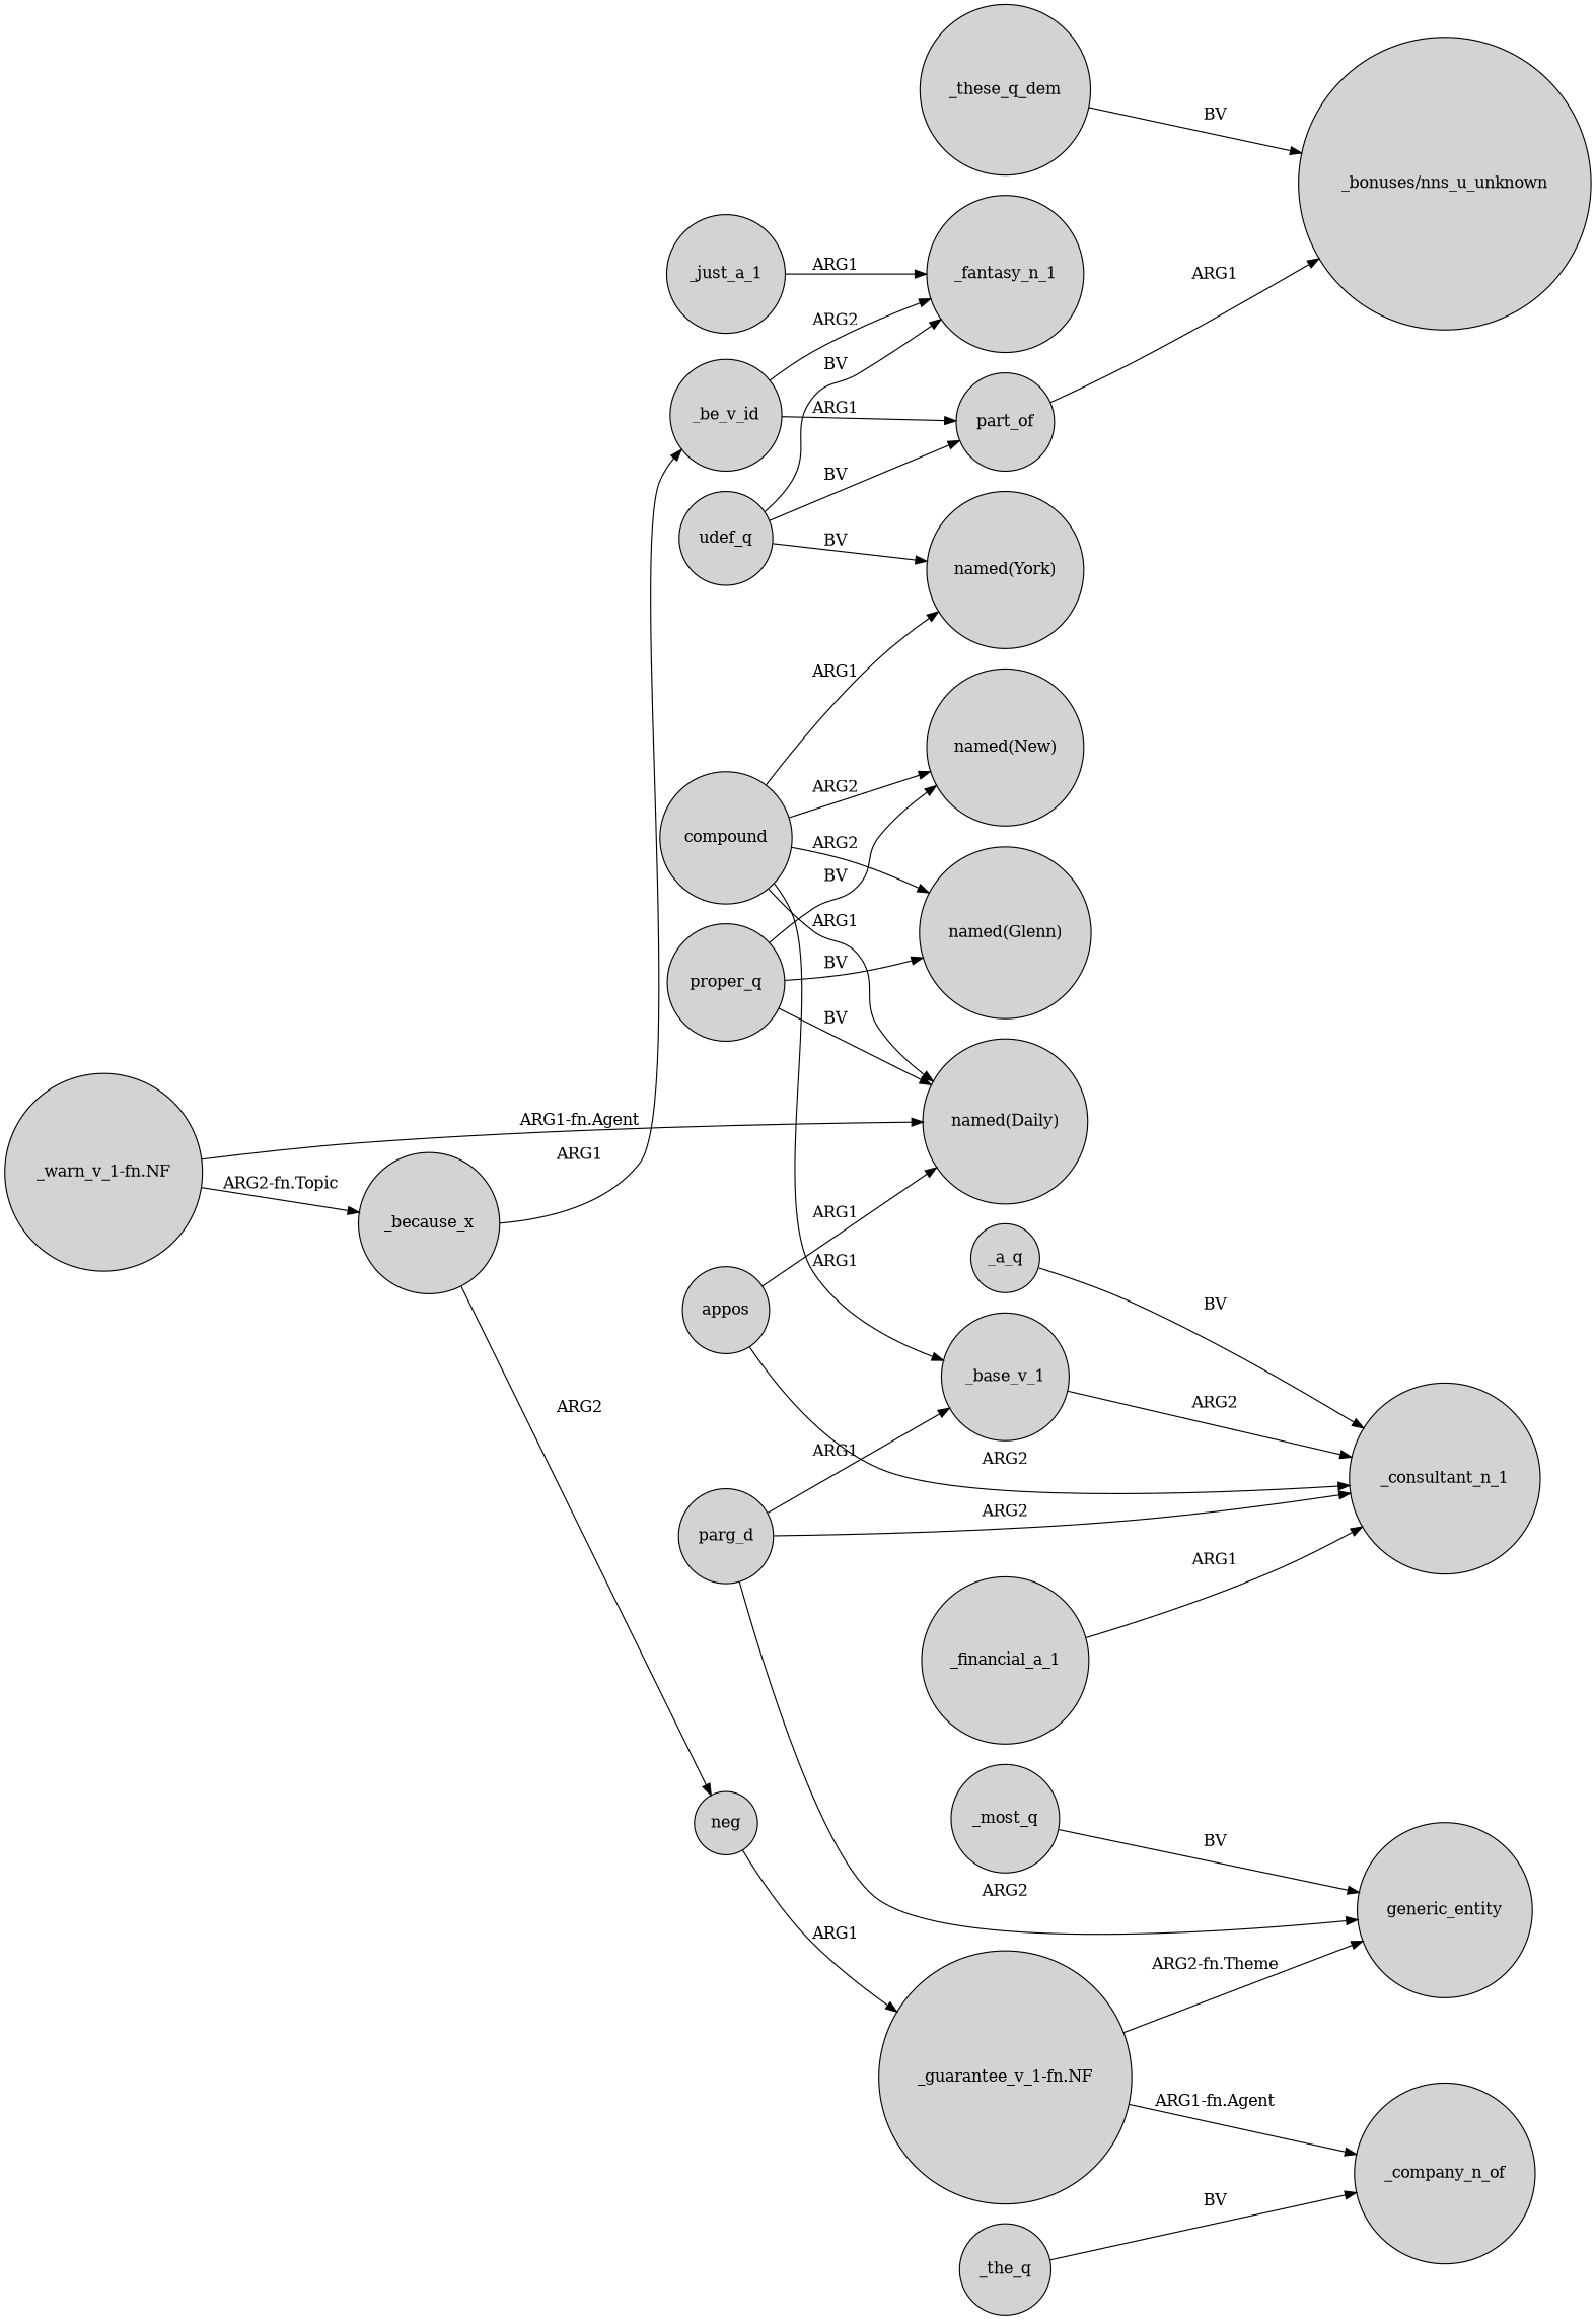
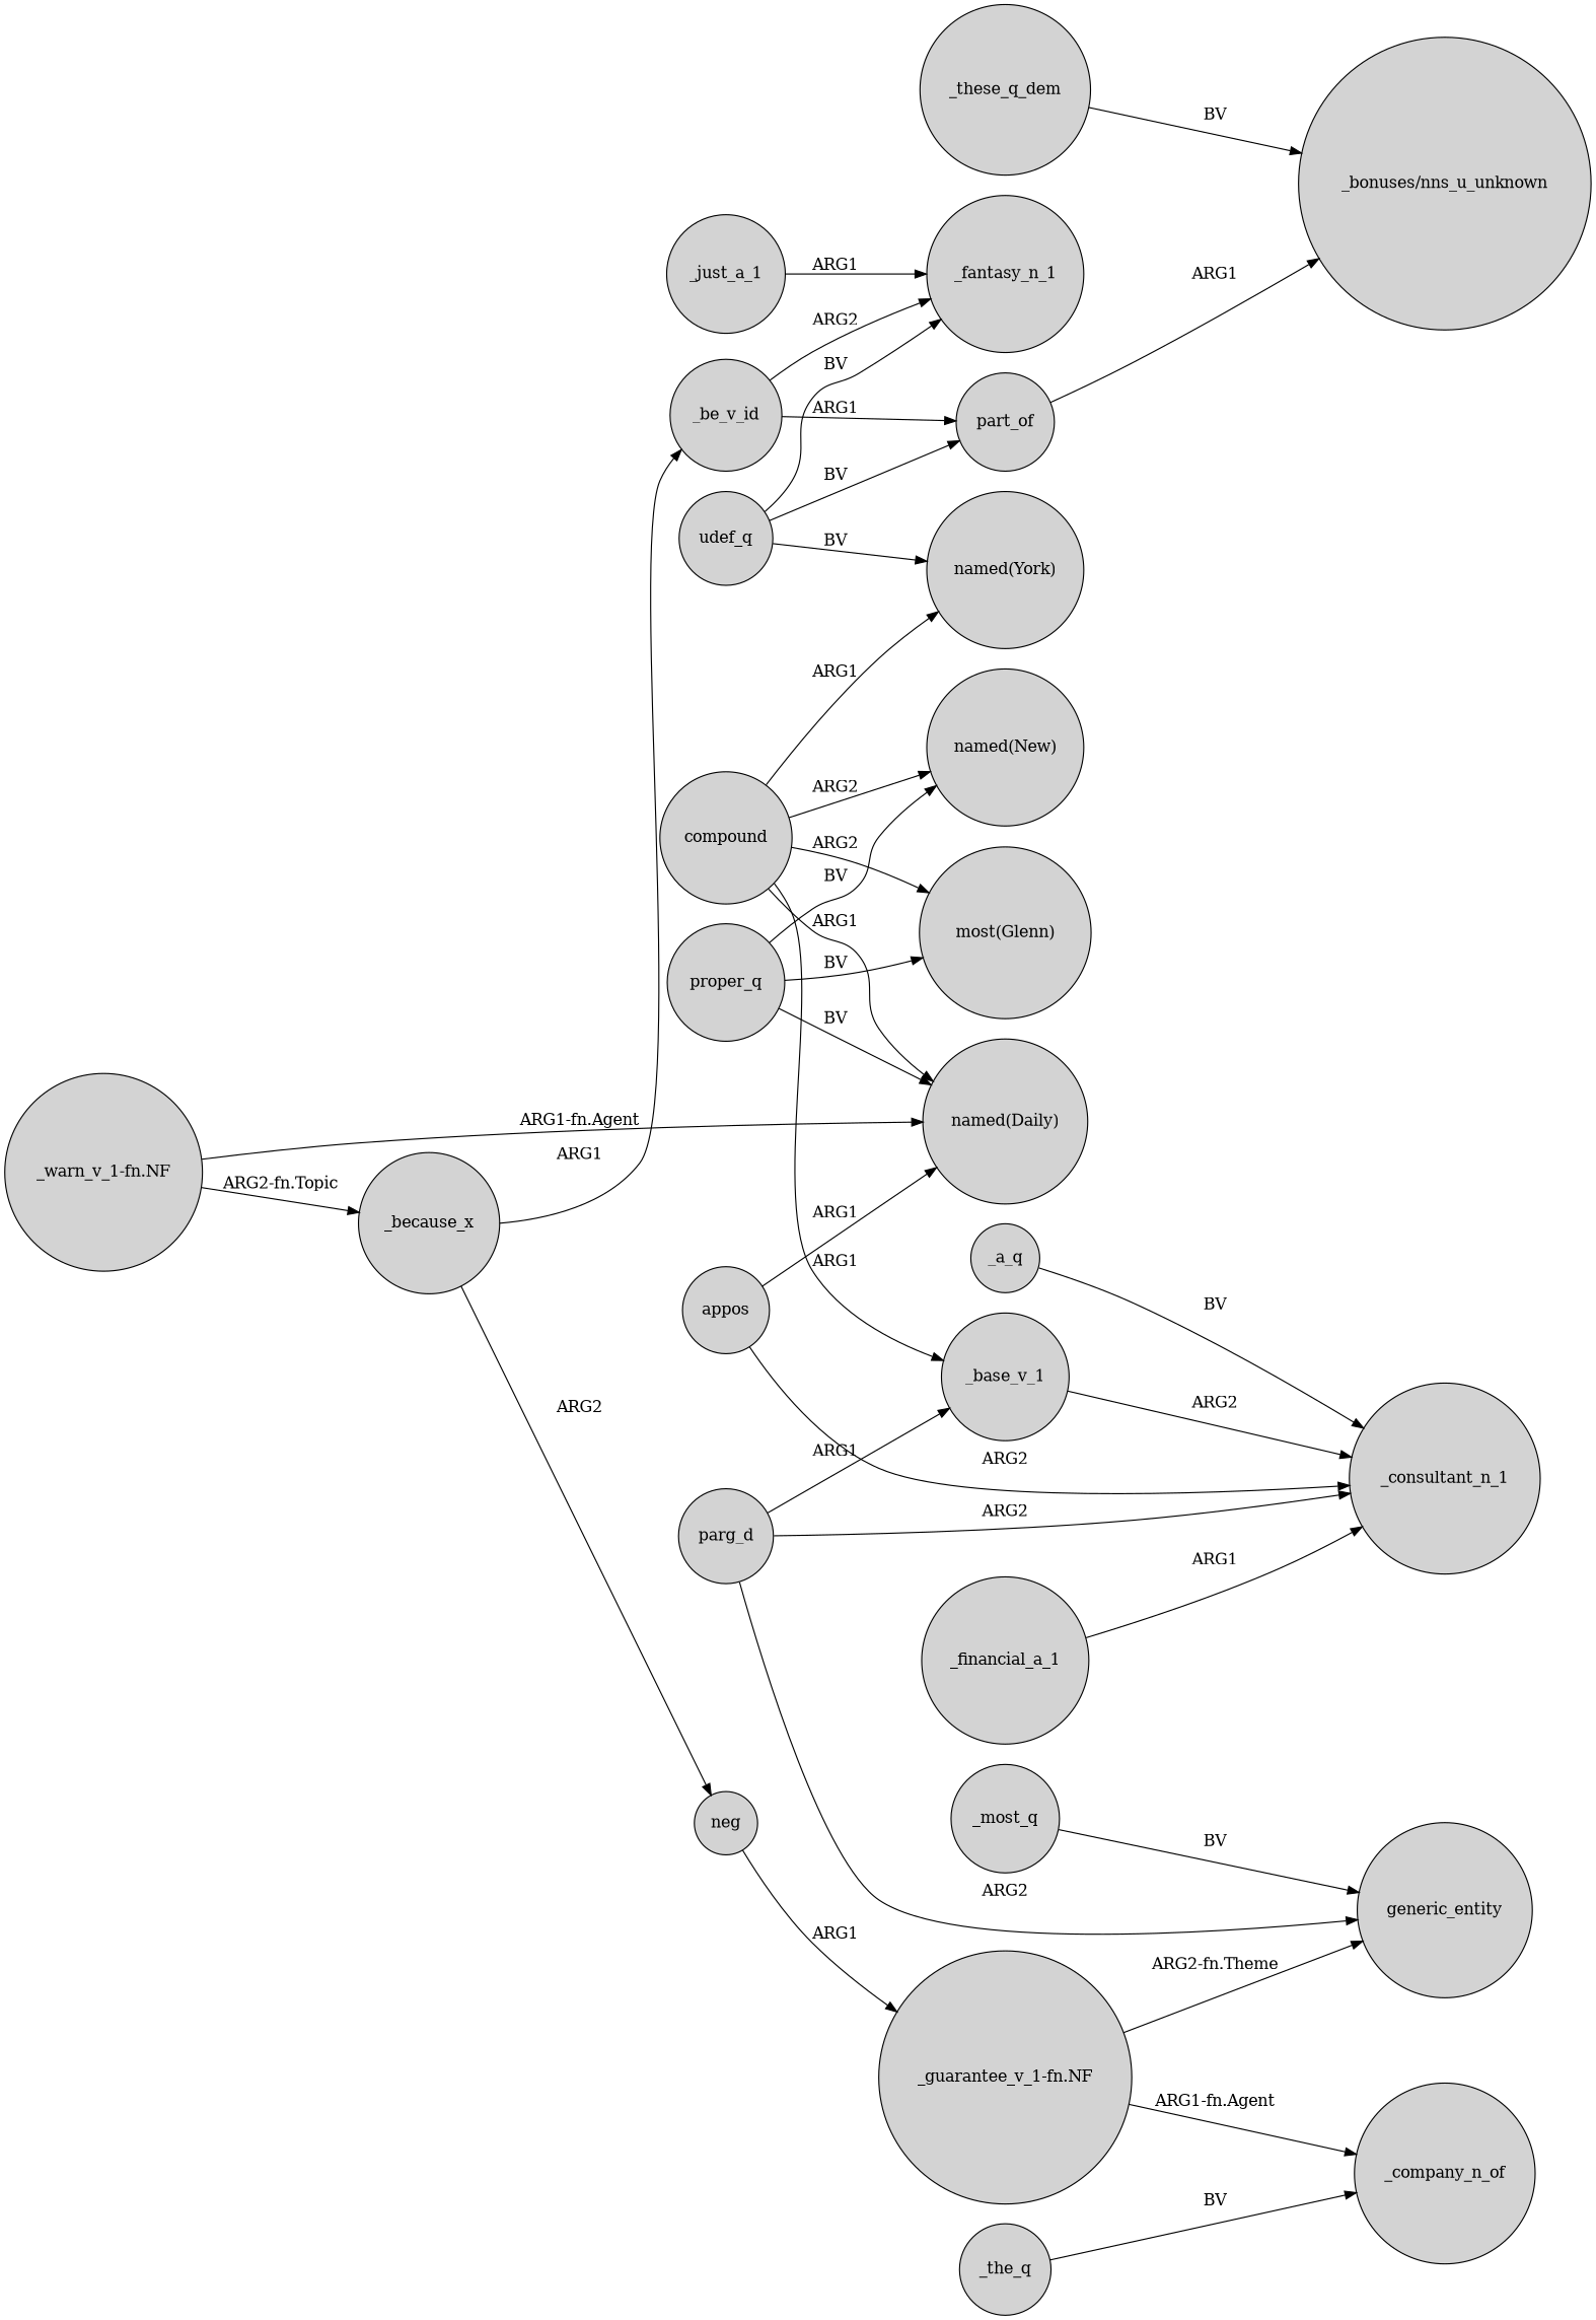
  digraph {
    rankdir=LR
    node [shape=circle style=filled]
    _be_v_id
    part_of
    _fantasy_n_1
    "_bonuses/nns_u_unknown"
    _financial_a_1
    _consultant_n_1
    compound
    "named(New)"
    _base_v_1
-   "named(Glenn)"
+   "named(Glenn)" [label="most(Glenn)"]
    "named(Daily)"
    "named(York)"
    udef_q
    "_guarantee_v_1-fn.NF"
    _company_n_of
    generic_entity
    parg_d
    proper_q
    _just_a_1
    appos
    _these_q_dem
    _the_q
    _because_x
    neg
    _a_q
    "_warn_v_1-fn.NF"
    _most_q
    _be_v_id -> part_of [label=ARG1]
    _be_v_id -> _fantasy_n_1 [label=ARG2]
    part_of -> "_bonuses/nns_u_unknown" [label=ARG1]
    _financial_a_1 -> _consultant_n_1 [label=ARG1]
    compound -> "named(New)" [label=ARG2]
    compound -> _base_v_1 [label=ARG1]
    compound -> "named(Glenn)" [label=ARG2]
    compound -> "named(Daily)" [label=ARG1]
    compound -> "named(York)" [label=ARG1]
    _base_v_1 -> _consultant_n_1 [label=ARG2]
    udef_q -> part_of [label=BV]
    udef_q -> _fantasy_n_1 [label=BV]
    udef_q -> "named(York)" [label=BV]
    "_guarantee_v_1-fn.NF" -> _company_n_of [label="ARG1-fn.Agent"]
    "_guarantee_v_1-fn.NF" -> generic_entity [label="ARG2-fn.Theme"]
    parg_d -> _consultant_n_1 [label=ARG2]
    parg_d -> _base_v_1 [label=ARG1]
    parg_d -> generic_entity [label=ARG2]
    proper_q -> "named(New)" [label=BV]
    proper_q -> "named(Glenn)" [label=BV]
    proper_q -> "named(Daily)" [label=BV]
    _just_a_1 -> _fantasy_n_1 [label=ARG1]
    appos -> _consultant_n_1 [label=ARG2]
    appos -> "named(Daily)" [label=ARG1]
    _these_q_dem -> "_bonuses/nns_u_unknown" [label=BV]
    _the_q -> _company_n_of [label=BV]
    _because_x -> _be_v_id [label=ARG1]
    _because_x -> neg [label=ARG2]
    neg -> "_guarantee_v_1-fn.NF" [label=ARG1]
    _a_q -> _consultant_n_1 [label=BV]
    "_warn_v_1-fn.NF" -> "named(Daily)" [label="ARG1-fn.Agent"]
    "_warn_v_1-fn.NF" -> _because_x [label="ARG2-fn.Topic"]
    _most_q -> generic_entity [label=BV]
  }
